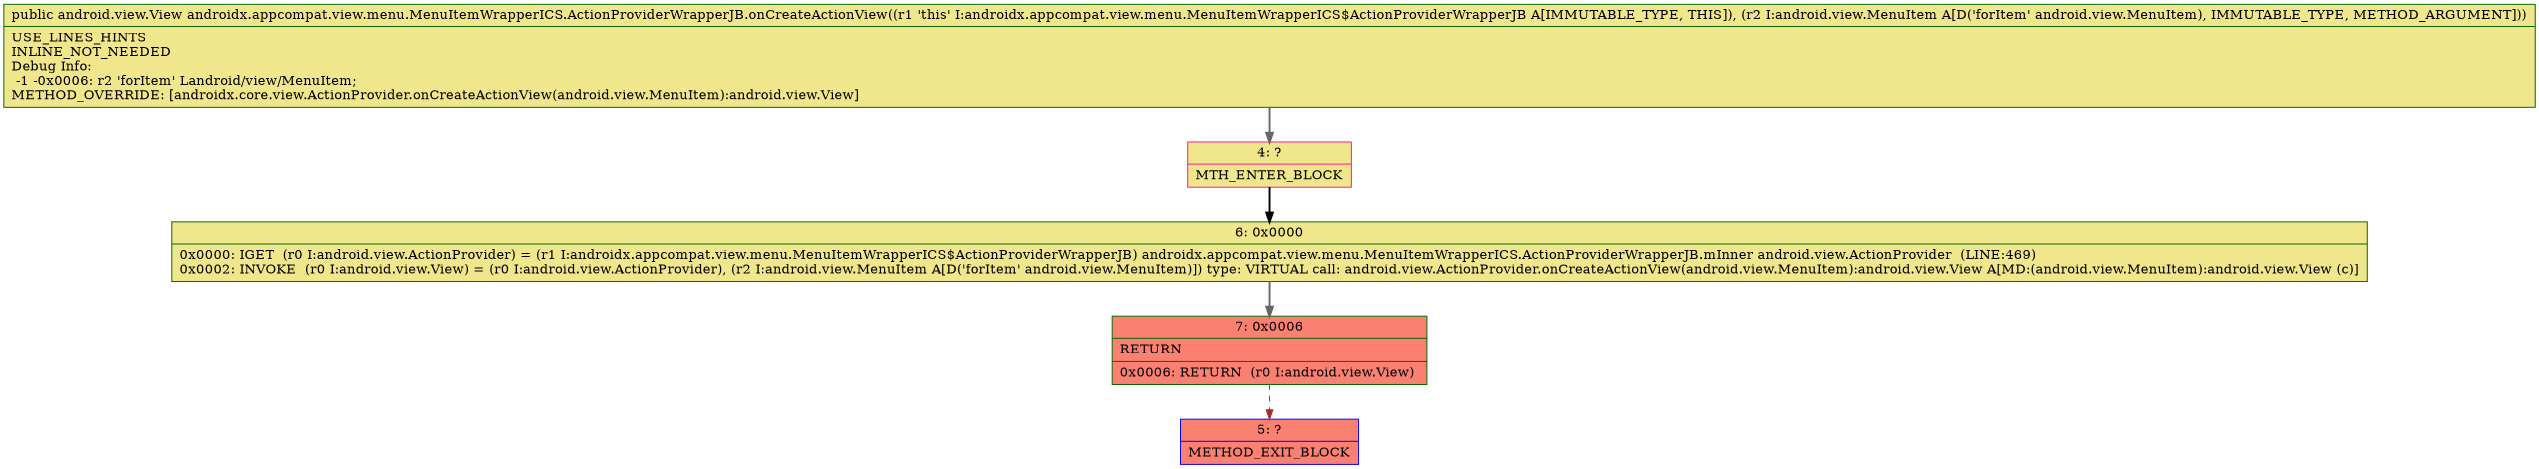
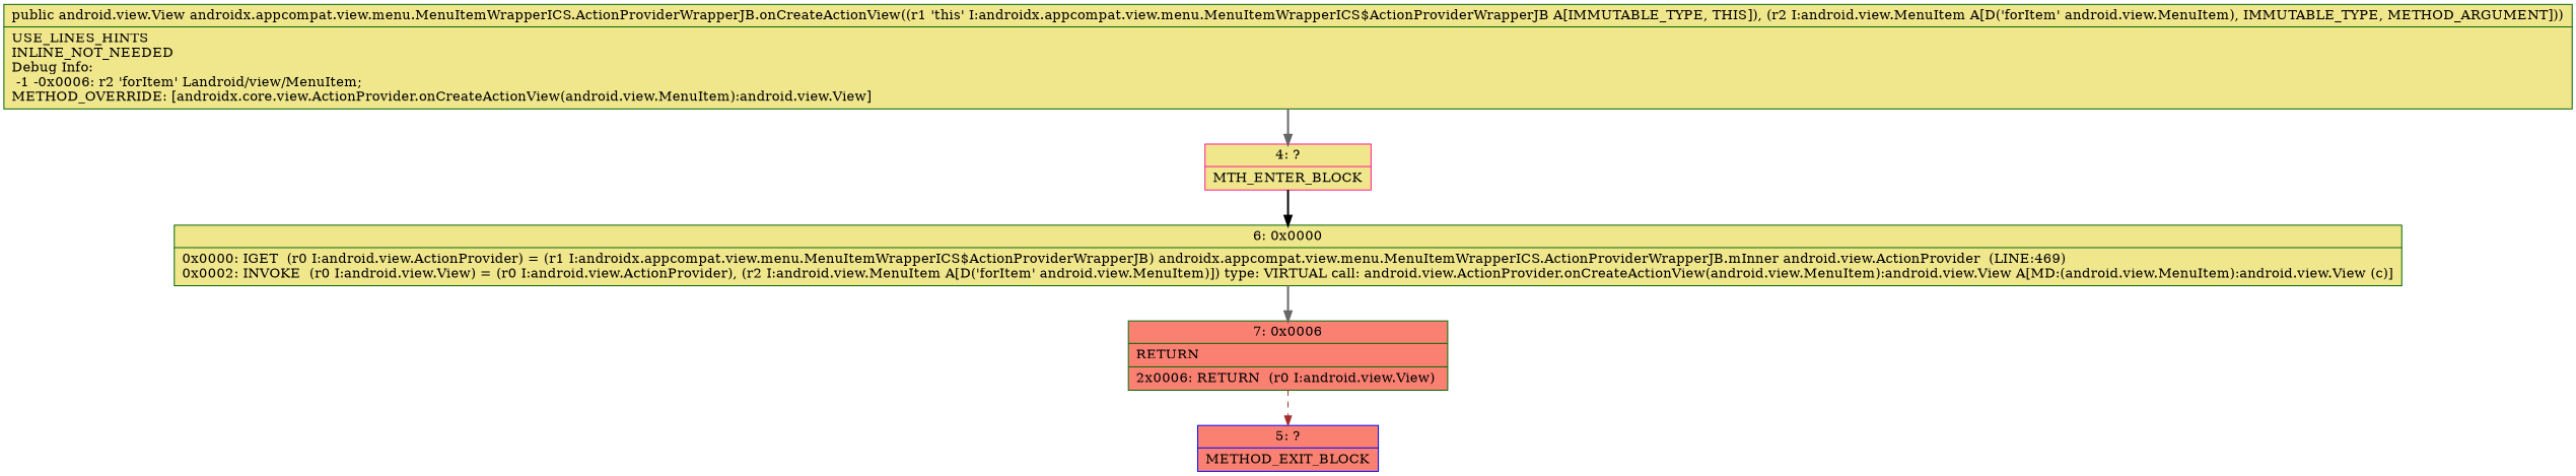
  digraph {
    node [color=darkgreen fillcolor=khaki shape=record style=filled]
    edge [color=gray40 style=bold]
    n1 [color=deeppink label="{4\:\ ?|MTH_ENTER_BLOCK\l}"]
    n2 [label="{6\:\ 0x0000|0x0000: IGET  (r0 I:android.view.ActionProvider) = (r1 I:androidx.appcompat.view.menu.MenuItemWrapperICS$ActionProviderWrapperJB) androidx.appcompat.view.menu.MenuItemWrapperICS.ActionProviderWrapperJB.mInner android.view.ActionProvider  (LINE:469)\l0x0002: INVOKE  (r0 I:android.view.View) = (r0 I:android.view.ActionProvider), (r2 I:android.view.MenuItem A[D('forItem' android.view.MenuItem)]) type: VIRTUAL call: android.view.ActionProvider.onCreateActionView(android.view.MenuItem):android.view.View A[MD:(android.view.MenuItem):android.view.View (c)]\l}"]
-   n3 [fillcolor=salmon label="{7\:\ 0x0006|RETURN\l|0x0006: RETURN  (r0 I:android.view.View) \l}"]
+   n3 [fillcolor=salmon label="{7\:\ 0x0006|RETURN\l|2x0006: RETURN  (r0 I:android.view.View) \l}"]
    n4 [color=blue fillcolor=salmon label="{5\:\ ?|METHOD_EXIT_BLOCK\l}"]
    n5 [label="{public android.view.View androidx.appcompat.view.menu.MenuItemWrapperICS.ActionProviderWrapperJB.onCreateActionView((r1 'this' I:androidx.appcompat.view.menu.MenuItemWrapperICS$ActionProviderWrapperJB A[IMMUTABLE_TYPE, THIS]), (r2 I:android.view.MenuItem A[D('forItem' android.view.MenuItem), IMMUTABLE_TYPE, METHOD_ARGUMENT]))  | USE_LINES_HINTS\lINLINE_NOT_NEEDED\lDebug Info:\l  \-1 \-0x0006: r2 'forItem' Landroid\/view\/MenuItem;\lMETHOD_OVERRIDE: [androidx.core.view.ActionProvider.onCreateActionView(android.view.MenuItem):android.view.View]\l}"]
    n1 -> n2 [color=black]
    n2 -> n3
    n3 -> n4 [color=brown style=dashed]
    n5 -> n1
  }
